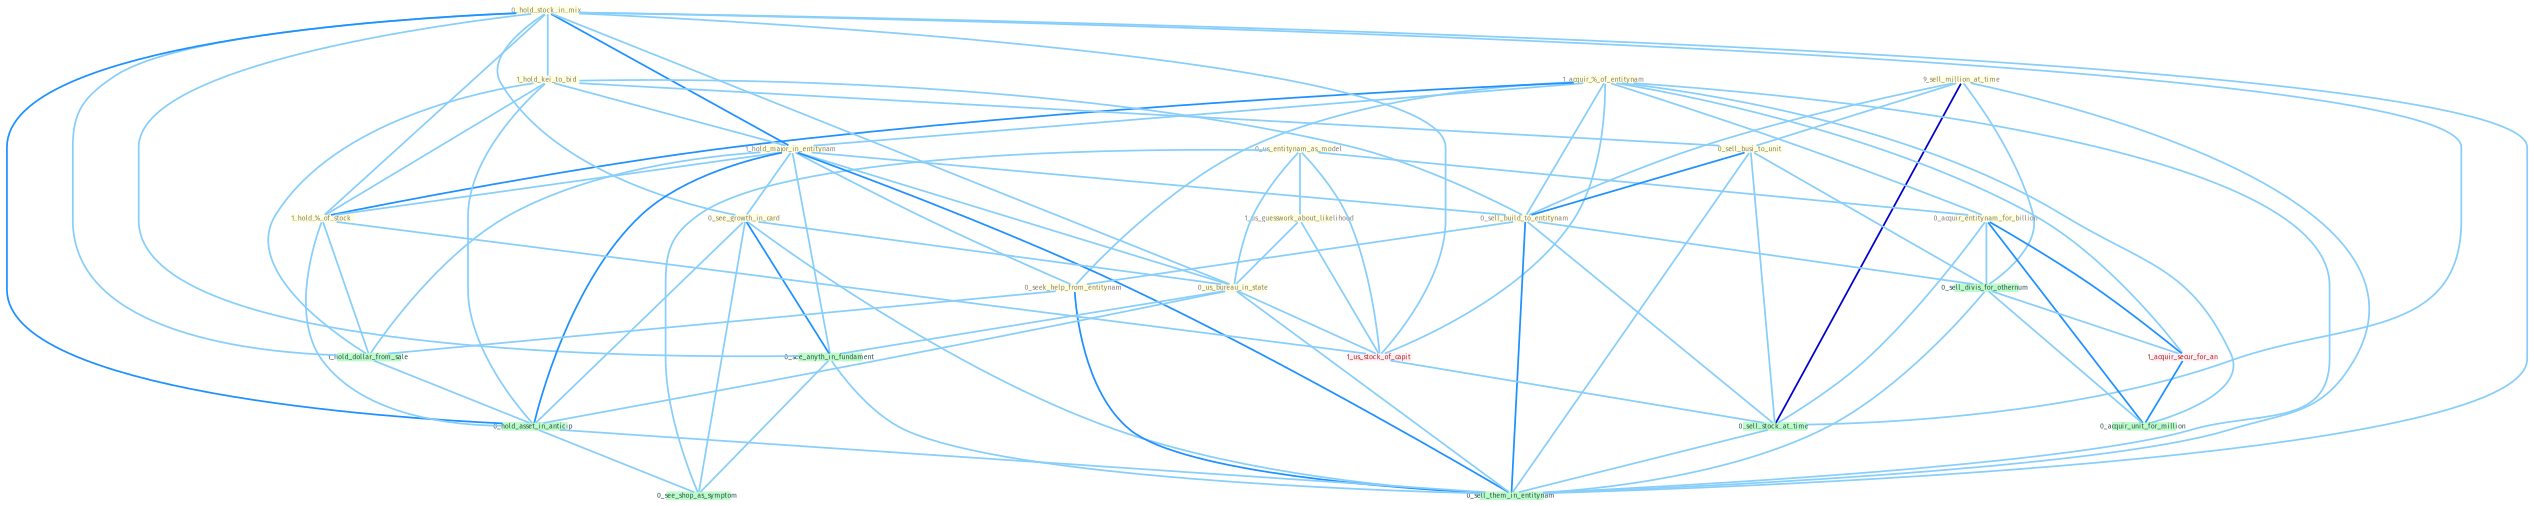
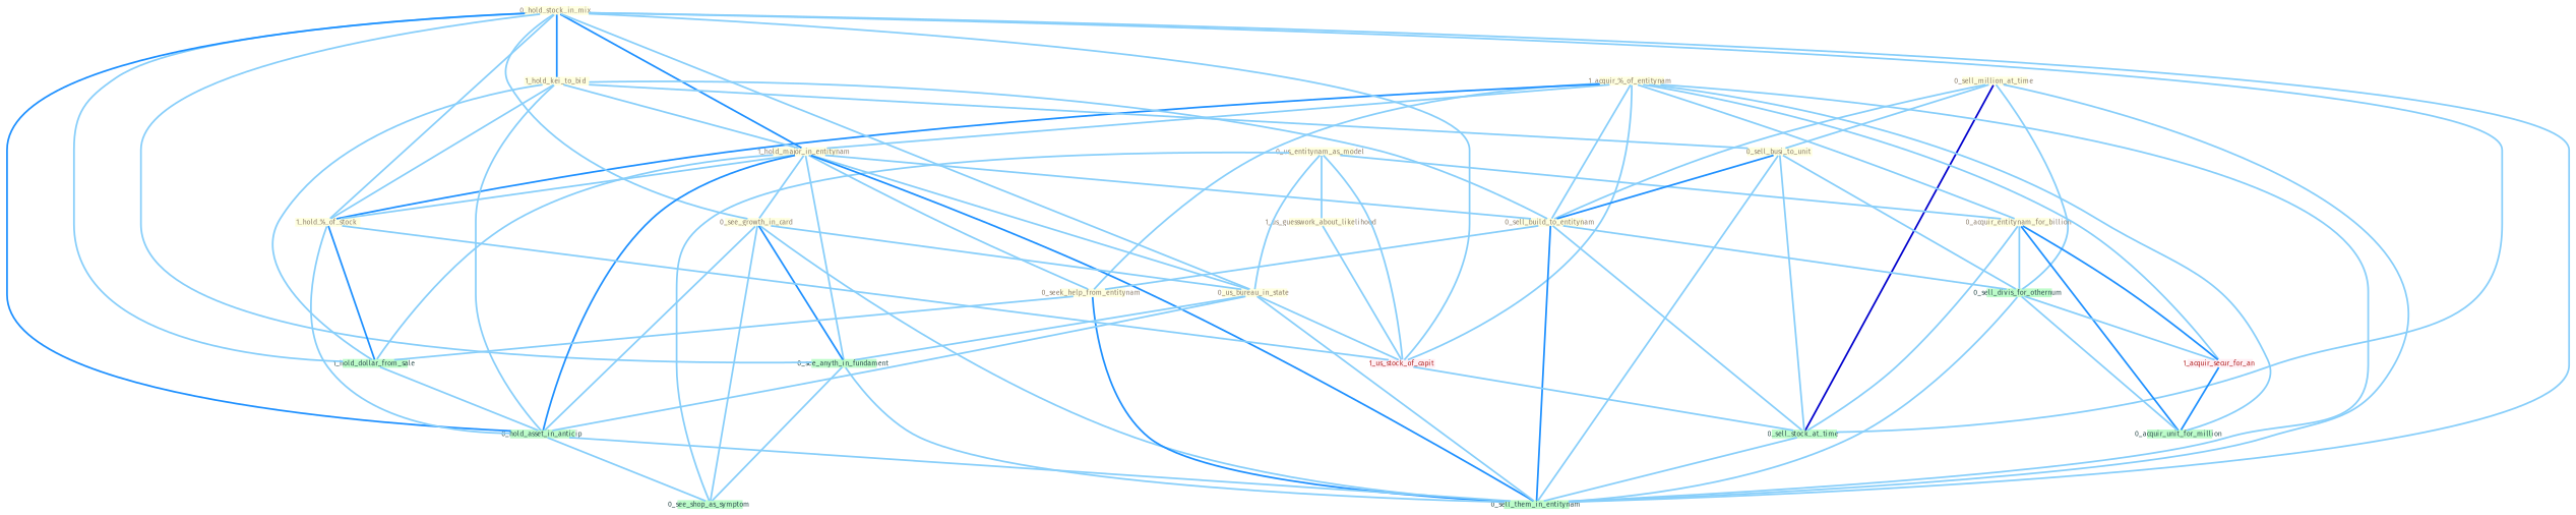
  graph {
    fontname="Fira Sans"
    node [color="#ffffe0" fixedsize=true fontcolor="#8b7d6b" fontname="Fira Sans" fontsize=4 shape=polygon style=filled]
    edge [color="#87cefa" fontname="Fira Sans" w=1]
-   "0_sell_million_at_time " [height=.06 width=.5 label="9_sell_million_at_time"]
+   "0_sell_million_at_time " [height=.06 width=.5]
    "1_acquir_%_of_entitynam " [height=.06 width=.5]
    "0_hold_stock_in_mix " [height=.06 width=.5]
    "0_us_entitynam_as_model " [height=.06 width=.5]
    "1_hold_kei_to_bid " [height=.06 width=.5]
    "0_sell_busi_to_unit " [height=.06 width=.5]
    "0_acquir_entitynam_for_billion " [height=.06 width=.5]
    "1_hold_major_in_entitynam " [height=.06 width=.5]
    "1_us_guesswork_about_likelihood " [height=.06 width=.5]
    "0_see_growth_in_card " [height=.06 width=.5]
    "0_sell_build_to_entitynam " [height=.06 width=.5]
    "0_seek_help_from_entitynam " [height=.06 width=.5]
    "1_hold_%_of_stock " [height=.06 width=.5]
    "0_us_bureau_in_state " [height=.06 width=.5]
    "1_acquir_secur_for_an " [color="#fff0f5" fontcolor="#b22222" height=.06 width=.5]
    "1_us_stock_of_capit " [color="#fff0f5" fontcolor="#b22222" height=.06 width=.5]
    "0_sell_divis_for_othernum " [color="#BDFCC9" fontcolor="#2f4f4f" height=.06 width=.5]
    "0_sell_stock_at_time " [color="#BDFCC9" fontcolor="#2f4f4f" height=.06 width=.5]
    "0_sell_them_in_entitynam " [color="#BDFCC9" fontcolor="#2f4f4f" height=.06 width=.5]
    "0_acquir_unit_for_million " [color="#BDFCC9" fontcolor="#2f4f4f" height=.06 width=.5]
    "1_hold_dollar_from_sale " [color="#BDFCC9" fontcolor="#2f4f4f" height=.06 width=.5]
    "0_hold_asset_in_anticip " [color="#BDFCC9" fontcolor="#2f4f4f" height=.06 width=.5]
    "0_see_anyth_in_fundament " [color="#BDFCC9" fontcolor="#2f4f4f" height=.06 width=.5]
    "0_see_shop_as_symptom " [color="#BDFCC9" fontcolor="#2f4f4f" height=.06 width=.5]
    subgraph sub_1 {
      "0_sell_million_at_time "
      "1_acquir_%_of_entitynam "
      "0_hold_stock_in_mix "
      "0_us_entitynam_as_model "
      "1_hold_kei_to_bid "
      "0_sell_busi_to_unit "
      "0_acquir_entitynam_for_billion "
      "1_hold_major_in_entitynam "
      "1_us_guesswork_about_likelihood "
      "0_see_growth_in_card "
      "0_sell_build_to_entitynam "
      "0_seek_help_from_entitynam "
      "1_hold_%_of_stock "
      "0_us_bureau_in_state "
    }
    subgraph sub_2 {
      "1_acquir_secur_for_an "
      "1_us_stock_of_capit "
    }
    "0_sell_million_at_time " -- "0_sell_busi_to_unit "
    "0_sell_million_at_time " -- "0_sell_build_to_entitynam "
    "0_sell_million_at_time " -- "0_sell_divis_for_othernum "
    "0_sell_million_at_time " -- "0_sell_stock_at_time " [color="#0000cd" w=3]
    "0_sell_million_at_time " -- "0_sell_them_in_entitynam "
    "1_acquir_%_of_entitynam " -- "0_acquir_entitynam_for_billion "
    "1_acquir_%_of_entitynam " -- "1_hold_major_in_entitynam "
    "1_acquir_%_of_entitynam " -- "0_sell_build_to_entitynam "
    "1_acquir_%_of_entitynam " -- "0_seek_help_from_entitynam "
    "1_acquir_%_of_entitynam " -- "1_hold_%_of_stock " [color="#1e90ff" w=2]
    "1_acquir_%_of_entitynam " -- "1_acquir_secur_for_an "
    "1_acquir_%_of_entitynam " -- "1_us_stock_of_capit "
    "1_acquir_%_of_entitynam " -- "0_sell_them_in_entitynam "
    "1_acquir_%_of_entitynam " -- "0_acquir_unit_for_million "
-   "0_hold_stock_in_mix " -- "1_hold_kei_to_bid "
+   "0_hold_stock_in_mix " -- "1_hold_kei_to_bid " [color="#1e90ff"]
    "0_hold_stock_in_mix " -- "1_hold_major_in_entitynam " [color="#1e90ff" w=2]
    "0_hold_stock_in_mix " -- "0_see_growth_in_card "
    "0_hold_stock_in_mix " -- "1_hold_%_of_stock "
    "0_hold_stock_in_mix " -- "0_us_bureau_in_state "
    "0_hold_stock_in_mix " -- "1_us_stock_of_capit "
    "0_hold_stock_in_mix " -- "0_sell_stock_at_time "
    "0_hold_stock_in_mix " -- "0_sell_them_in_entitynam "
    "0_hold_stock_in_mix " -- "1_hold_dollar_from_sale "
    "0_hold_stock_in_mix " -- "0_hold_asset_in_anticip " [color="#1e90ff" w=2]
    "0_hold_stock_in_mix " -- "0_see_anyth_in_fundament "
    "0_us_entitynam_as_model " -- "0_acquir_entitynam_for_billion "
    "0_us_entitynam_as_model " -- "1_us_guesswork_about_likelihood "
    "0_us_entitynam_as_model " -- "0_us_bureau_in_state "
    "0_us_entitynam_as_model " -- "1_us_stock_of_capit "
    "0_us_entitynam_as_model " -- "0_see_shop_as_symptom "
    "1_hold_kei_to_bid " -- "0_sell_busi_to_unit "
    "1_hold_kei_to_bid " -- "1_hold_major_in_entitynam "
    "1_hold_kei_to_bid " -- "0_sell_build_to_entitynam "
    "1_hold_kei_to_bid " -- "1_hold_%_of_stock "
    "1_hold_kei_to_bid " -- "1_hold_dollar_from_sale "
    "1_hold_kei_to_bid " -- "0_hold_asset_in_anticip "
    "0_sell_busi_to_unit " -- "0_sell_build_to_entitynam " [color="#1e90ff" w=2]
    "0_sell_busi_to_unit " -- "0_sell_divis_for_othernum "
    "0_sell_busi_to_unit " -- "0_sell_stock_at_time "
    "0_sell_busi_to_unit " -- "0_sell_them_in_entitynam "
    "0_acquir_entitynam_for_billion " -- "1_acquir_secur_for_an " [color="#1e90ff" w=2]
    "0_acquir_entitynam_for_billion " -- "0_sell_divis_for_othernum "
    "0_acquir_entitynam_for_billion " -- "0_sell_stock_at_time "
    "0_acquir_entitynam_for_billion " -- "0_acquir_unit_for_million " [color="#1e90ff" w=2]
    "1_hold_major_in_entitynam " -- "0_see_growth_in_card "
    "1_hold_major_in_entitynam " -- "0_sell_build_to_entitynam "
    "1_hold_major_in_entitynam " -- "0_seek_help_from_entitynam "
    "1_hold_major_in_entitynam " -- "1_hold_%_of_stock "
    "1_hold_major_in_entitynam " -- "0_us_bureau_in_state "
    "1_hold_major_in_entitynam " -- "0_sell_them_in_entitynam " [color="#1e90ff" w=2]
    "1_hold_major_in_entitynam " -- "1_hold_dollar_from_sale "
    "1_hold_major_in_entitynam " -- "0_hold_asset_in_anticip " [color="#1e90ff" w=2]
    "1_hold_major_in_entitynam " -- "0_see_anyth_in_fundament "
-   "1_us_guesswork_about_likelihood " -- "0_us_bureau_in_state "
    "1_us_guesswork_about_likelihood " -- "1_us_stock_of_capit "
    "0_see_growth_in_card " -- "0_us_bureau_in_state "
    "0_see_growth_in_card " -- "0_sell_them_in_entitynam "
    "0_see_growth_in_card " -- "0_hold_asset_in_anticip "
    "0_see_growth_in_card " -- "0_see_anyth_in_fundament " [color="#1e90ff" w=2]
    "0_see_growth_in_card " -- "0_see_shop_as_symptom "
    "0_sell_build_to_entitynam " -- "0_seek_help_from_entitynam "
    "0_sell_build_to_entitynam " -- "0_sell_divis_for_othernum "
    "0_sell_build_to_entitynam " -- "0_sell_stock_at_time "
    "0_sell_build_to_entitynam " -- "0_sell_them_in_entitynam " [color="#1e90ff" w=2]
    "0_seek_help_from_entitynam " -- "0_sell_them_in_entitynam " [color="#1e90ff"]
    "0_seek_help_from_entitynam " -- "1_hold_dollar_from_sale "
    "1_hold_%_of_stock " -- "1_us_stock_of_capit "
-   "1_hold_%_of_stock " -- "1_hold_dollar_from_sale "
+   "1_hold_%_of_stock " -- "1_hold_dollar_from_sale " [color="#1e90ff"]
    "1_hold_%_of_stock " -- "0_hold_asset_in_anticip "
    "0_us_bureau_in_state " -- "1_us_stock_of_capit "
    "0_us_bureau_in_state " -- "0_sell_them_in_entitynam "
    "0_us_bureau_in_state " -- "0_hold_asset_in_anticip "
    "0_us_bureau_in_state " -- "0_see_anyth_in_fundament "
    "1_acquir_secur_for_an " -- "0_acquir_unit_for_million " [color="#1e90ff" w=2]
    "1_us_stock_of_capit " -- "0_sell_stock_at_time "
    "0_sell_divis_for_othernum " -- "1_acquir_secur_for_an "
    "0_sell_divis_for_othernum " -- "0_sell_them_in_entitynam "
    "0_sell_divis_for_othernum " -- "0_acquir_unit_for_million "
    "0_sell_stock_at_time " -- "0_sell_them_in_entitynam "
    "1_hold_dollar_from_sale " -- "0_hold_asset_in_anticip "
    "0_hold_asset_in_anticip " -- "0_sell_them_in_entitynam "
    "0_hold_asset_in_anticip " -- "0_see_shop_as_symptom "
    "0_see_anyth_in_fundament " -- "0_sell_them_in_entitynam "
    "0_see_anyth_in_fundament " -- "0_see_shop_as_symptom "
  }
